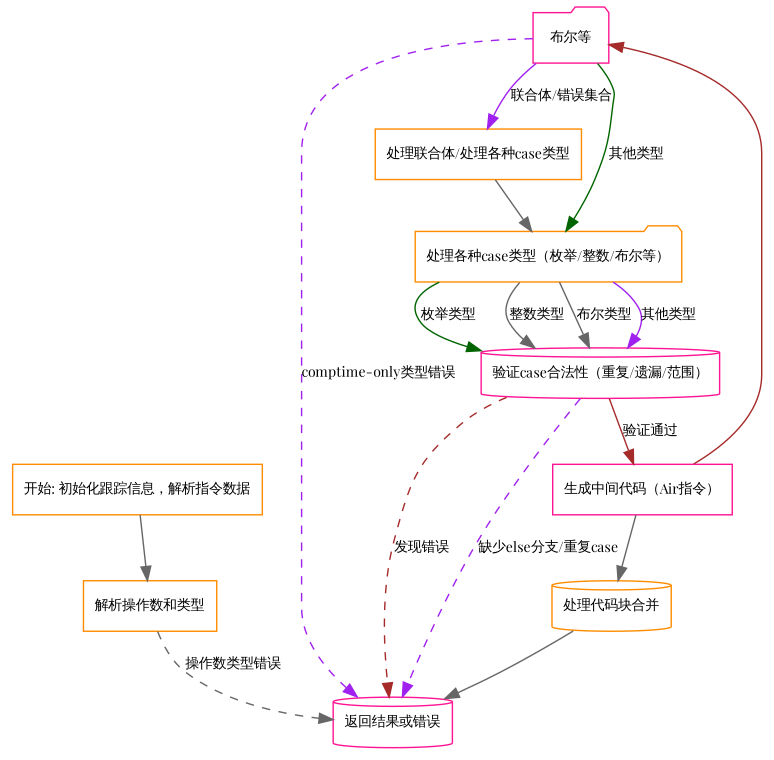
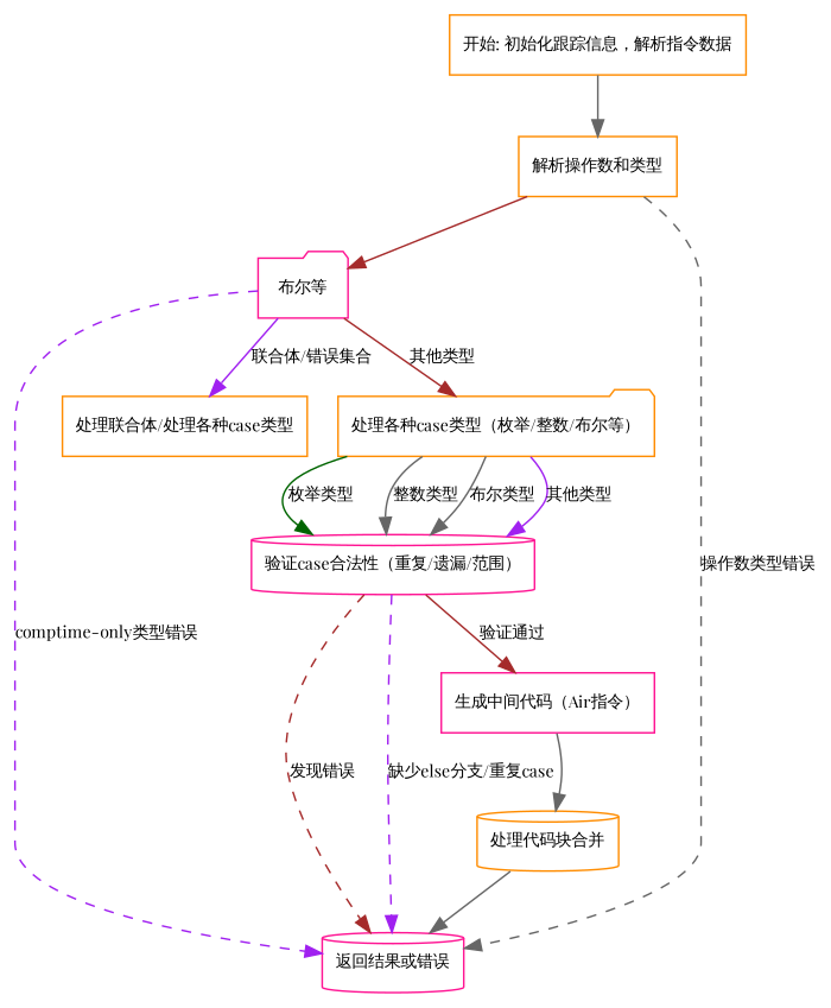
  digraph {
    fontname="Playfair Display"
    node [color=darkorange fontname="Playfair Display" fontsize=10 shape=box]
    edge [color=gray40 fontname="Playfair Display" fontsize=10]
    n1 [label="开始: 初始化跟踪信息，解析指令数据"]
    n2 [label="解析操作数和类型"]
    n3 [color=deeppink label="布尔等" shape=folder]
    n4 [color=deeppink label="返回结果或错误" shape=cylinder]
    n5 [label="处理联合体/处理各种case类型"]
    n6 [label="处理各种case类型（枚举/整数/布尔等）" shape=folder]
    n7 [color=deeppink label="验证case合法性（重复/遗漏/范围）" shape=cylinder]
    n8 [color=deeppink label="生成中间代码（Air指令）"]
    n9 [label="处理代码块合并" shape=cylinder]
    n1 -> n2
-   n8 -> n3 [color=brown]
+   n2 -> n3 [color=brown]
    n2 -> n4 [label="操作数类型错误" style=dashed]
    n3 -> n4 [color=purple label="comptime-only类型错误" style=dashed]
    n3 -> n5 [color=purple label="联合体/错误集合"]
-   n3 -> n6 [color=darkgreen label="其他类型"]
-   n5 -> n6
+   n3 -> n6 [color=brown label="其他类型"]
    n6 -> n7 [color=darkgreen label="枚举类型"]
    n6 -> n7 [label="整数类型"]
    n6 -> n7 [label="布尔类型"]
    n6 -> n7 [color=purple label="其他类型"]
    n7 -> n4 [color=brown label="发现错误" style=dashed]
    n7 -> n4 [color=purple label="缺少else分支/重复case" style=dashed]
    n7 -> n8 [color=brown label="验证通过"]
    n8 -> n9
    n9 -> n4
  }
